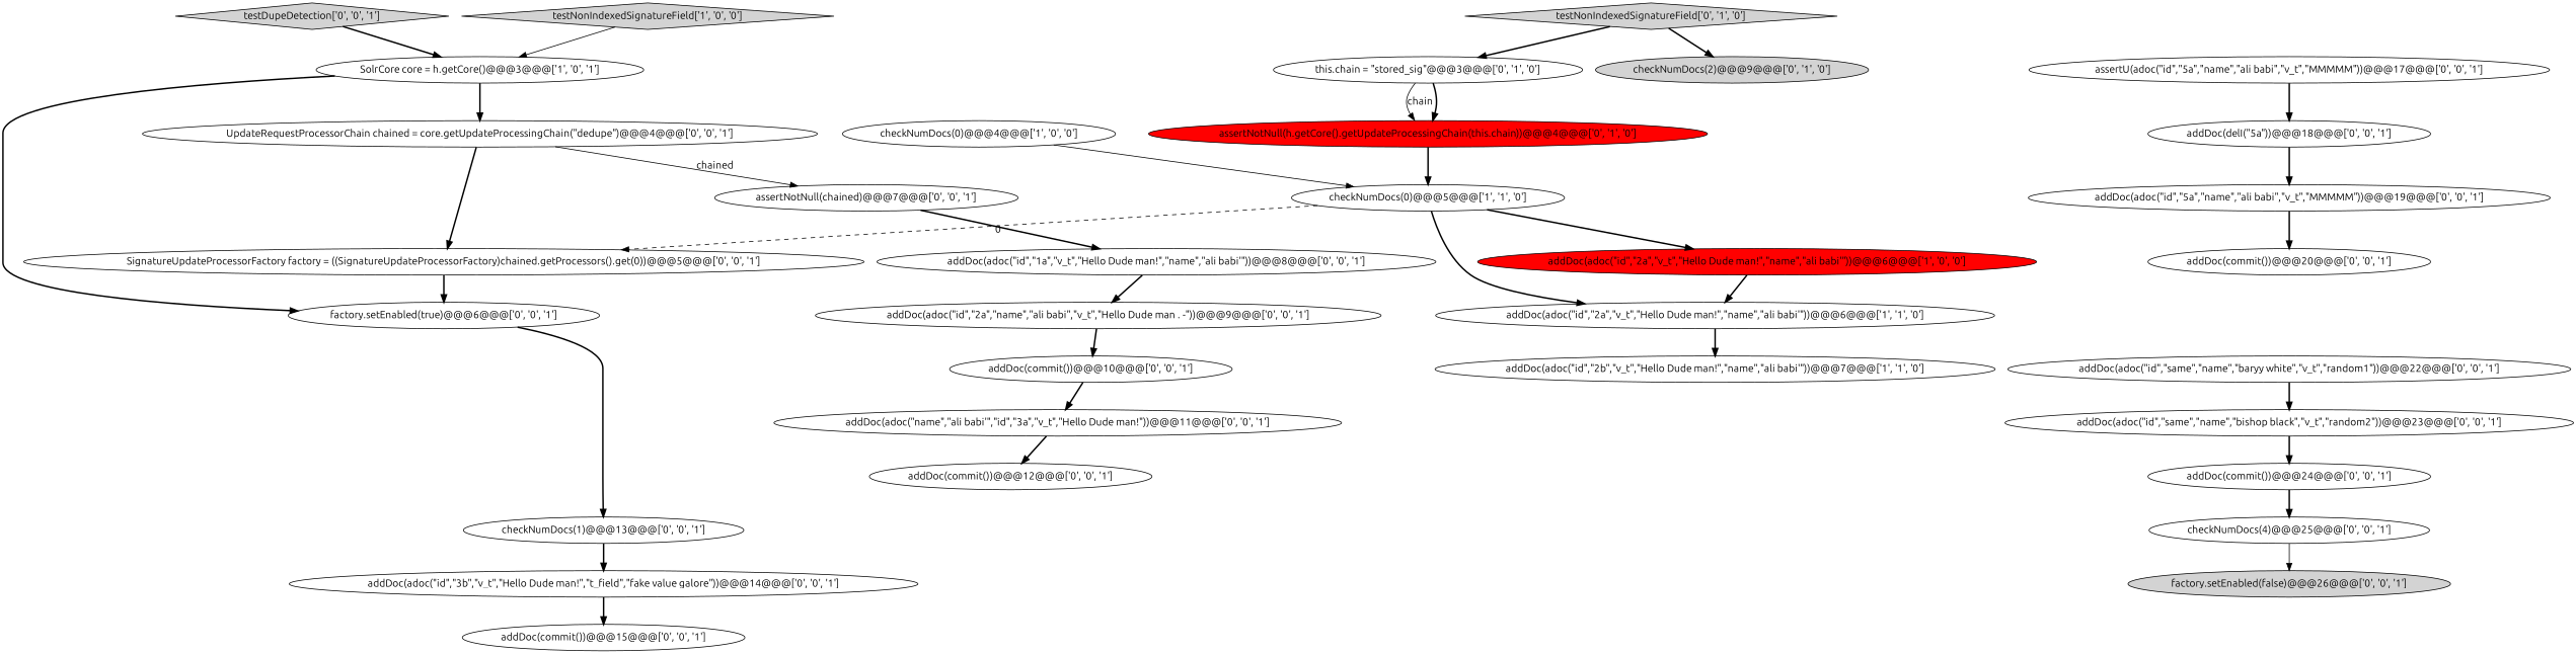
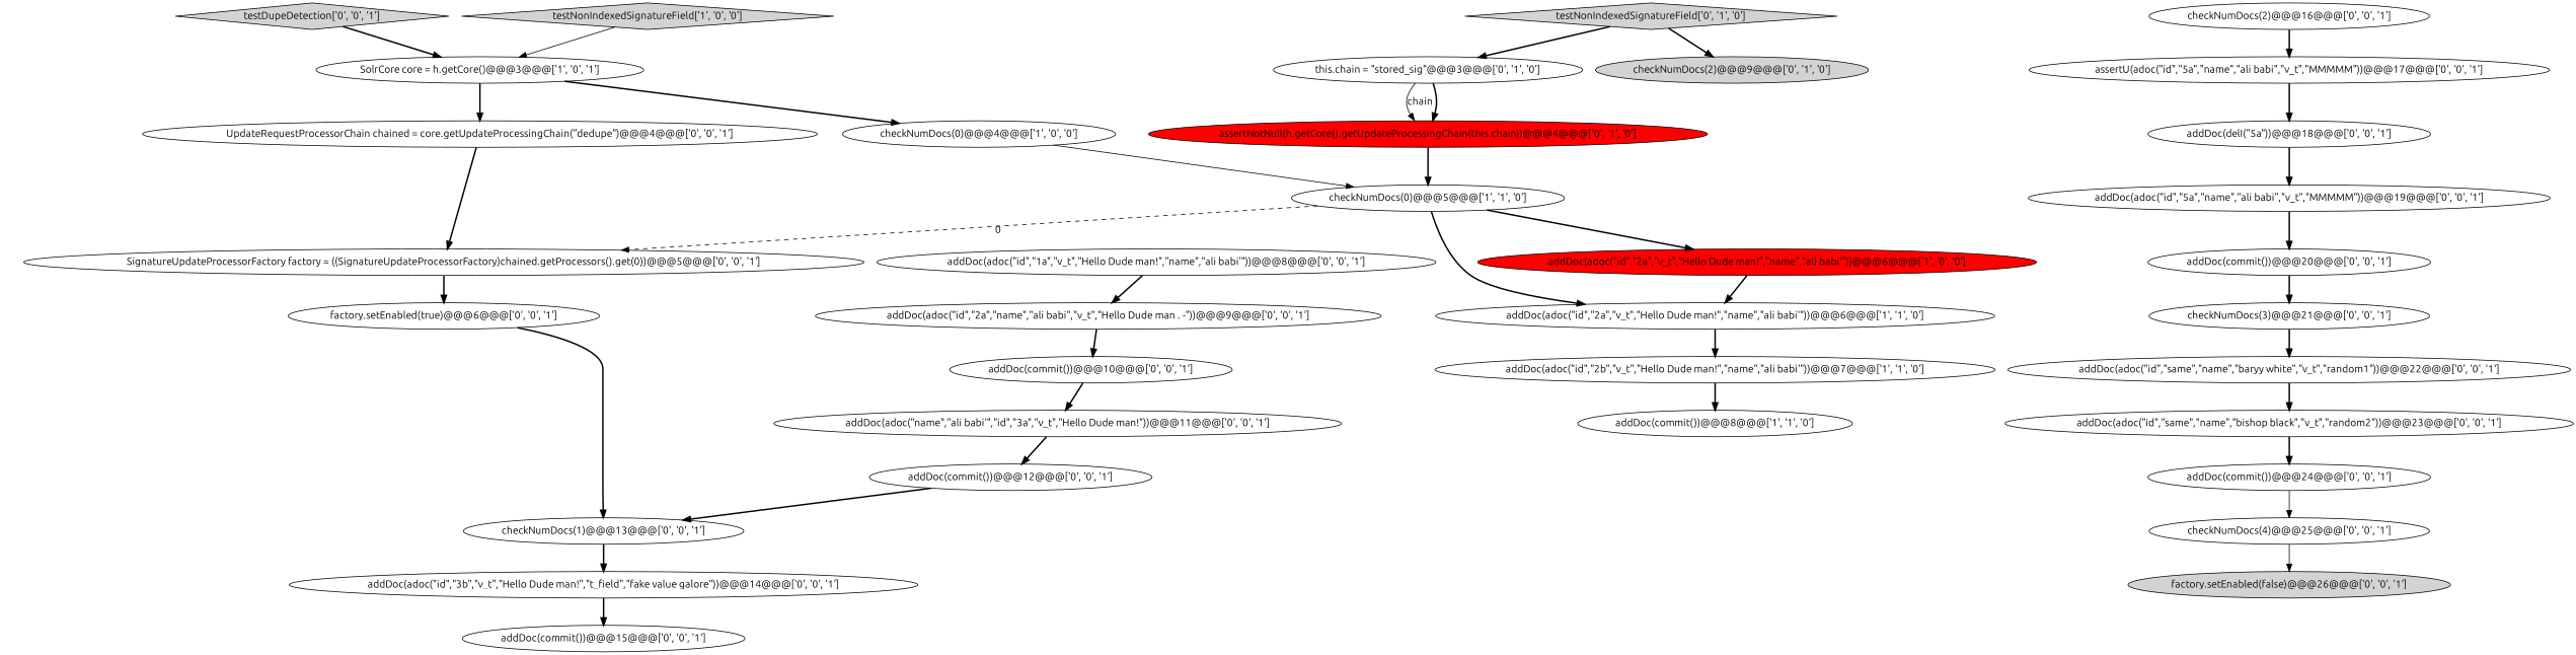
  digraph {
    fontname=Ubuntu
    node [fillcolor=white fontname=Ubuntu shape=ellipse style=filled]
    edge [fontname=Ubuntu style=bold]
    n1 [label="addDoc(adoc(\"id\",\"2b\",\"v_t\",\"Hello Dude man!\",\"name\",\"ali babi'\"))@@@7@@@['1', '1', '0']"]
+   n2 [label="addDoc(commit())@@@8@@@['1', '1', '0']"]
    n3 [label="addDoc(adoc(\"id\",\"2a\",\"name\",\"ali babi\",\"v_t\",\"Hello Dude man . -\"))@@@9@@@['0', '0', '1']"]
    n4 [label="addDoc(commit())@@@10@@@['0', '0', '1']"]
    n5 [label="addDoc(adoc(\"name\",\"ali babi'\",\"id\",\"3a\",\"v_t\",\"Hello Dude man!\"))@@@11@@@['0', '0', '1']"]
    n6 [fillcolor=lightgray label="testDupeDetection['0', '0', '1']" shape=diamond]
    n7 [label="SolrCore core = h.getCore()@@@3@@@['1', '0', '1']"]
    n8 [label="UpdateRequestProcessorChain chained = core.getUpdateProcessingChain(\"dedupe\")@@@4@@@['0', '0', '1']"]
    n9 [label="checkNumDocs(0)@@@4@@@['1', '0', '0']"]
    n10 [label="factory.setEnabled(true)@@@6@@@['0', '0', '1']"]
    n11 [label="checkNumDocs(1)@@@13@@@['0', '0', '1']"]
-   n12 [label="assertNotNull(chained)@@@7@@@['0', '0', '1']"]
    n13 [label="addDoc(adoc(\"id\",\"1a\",\"v_t\",\"Hello Dude man!\",\"name\",\"ali babi'\"))@@@8@@@['0', '0', '1']"]
    n14 [label="addDoc(commit())@@@12@@@['0', '0', '1']"]
    n15 [label="addDoc(adoc(\"id\",\"3b\",\"v_t\",\"Hello Dude man!\",\"t_field\",\"fake value galore\"))@@@14@@@['0', '0', '1']"]
    n16 [label="addDoc(commit())@@@15@@@['0', '0', '1']"]
    n17 [fillcolor=lightgray label="testNonIndexedSignatureField['0', '1', '0']" shape=diamond]
    n18 [label="this.chain = \"stored_sig\"@@@3@@@['0', '1', '0']"]
    n19 [fillcolor=lightgray label="checkNumDocs(2)@@@9@@@['0', '1', '0']"]
    n20 [fillcolor=red label="assertNotNull(h.getCore().getUpdateProcessingChain(this.chain))@@@4@@@['0', '1', '0']"]
    n21 [label="checkNumDocs(0)@@@5@@@['1', '1', '0']"]
    n22 [fillcolor=red label="addDoc(adoc(\"id\",\"2a\",\"v_t\",\"Hello Dude man!\",\"name\",\"ali babi'\"))@@@6@@@['1', '0', '0']"]
    n23 [label="addDoc(adoc(\"id\",\"2a\",\"v_t\",\"Hello Dude man!\",\"name\",\"ali babi'\"))@@@6@@@['1', '1', '0']"]
    n24 [label="SignatureUpdateProcessorFactory factory = ((SignatureUpdateProcessorFactory)chained.getProcessors().get(0))@@@5@@@['0', '0', '1']"]
    n25 [fillcolor=lightgray label="testNonIndexedSignatureField['1', '0', '0']" shape=diamond]
+   n26 [label="checkNumDocs(3)@@@21@@@['0', '0', '1']"]
    n27 [label="addDoc(adoc(\"id\",\"same\",\"name\",\"baryy white\",\"v_t\",\"random1\"))@@@22@@@['0', '0', '1']"]
    n28 [label="addDoc(adoc(\"id\",\"same\",\"name\",\"bishop black\",\"v_t\",\"random2\"))@@@23@@@['0', '0', '1']"]
    n29 [label="addDoc(commit())@@@24@@@['0', '0', '1']"]
    n30 [label="checkNumDocs(4)@@@25@@@['0', '0', '1']"]
    n31 [fillcolor=lightgray label="factory.setEnabled(false)@@@26@@@['0', '0', '1']"]
    n32 [label="addDoc(commit())@@@20@@@['0', '0', '1']"]
    n33 [label="addDoc(delI(\"5a\"))@@@18@@@['0', '0', '1']"]
    n34 [label="addDoc(adoc(\"id\",\"5a\",\"name\",\"ali babi\",\"v_t\",\"MMMMM\"))@@@19@@@['0', '0', '1']"]
+   n35 [label="checkNumDocs(2)@@@16@@@['0', '0', '1']"]
    n36 [label="assertU(adoc(\"id\",\"5a\",\"name\",\"ali babi\",\"v_t\",\"MMMMM\"))@@@17@@@['0', '0', '1']"]
+   n1 -> n2
    n3 -> n4
    n4 -> n5
    n5 -> n14
    n6 -> n7
    n7 -> n8
-   n7 -> n10
-   n8 -> n12 [label=chained style=solid]
+   n7 -> n9
    n8 -> n24
    n9 -> n21 [style=solid]
    n10 -> n11
    n11 -> n15
-   n12 -> n13
    n13 -> n3
+   n14 -> n11
    n15 -> n16
    n17 -> n18
    n17 -> n19
    n18 -> n20
    n18 -> n20 [label=chain style=solid]
    n20 -> n21
    n21 -> n22
    n21 -> n23
    n21 -> n24 [label=0 style=dashed]
    n22 -> n23
    n23 -> n1
    n24 -> n10
    n25 -> n7 [style=solid]
+   n26 -> n27
    n27 -> n28
    n28 -> n29
-   n29 -> n30
+   n29 -> n30 [style=solid]
    n30 -> n31 [style=solid]
+   n32 -> n26
    n33 -> n34
    n34 -> n32
+   n35 -> n36
    n36 -> n33
  }
